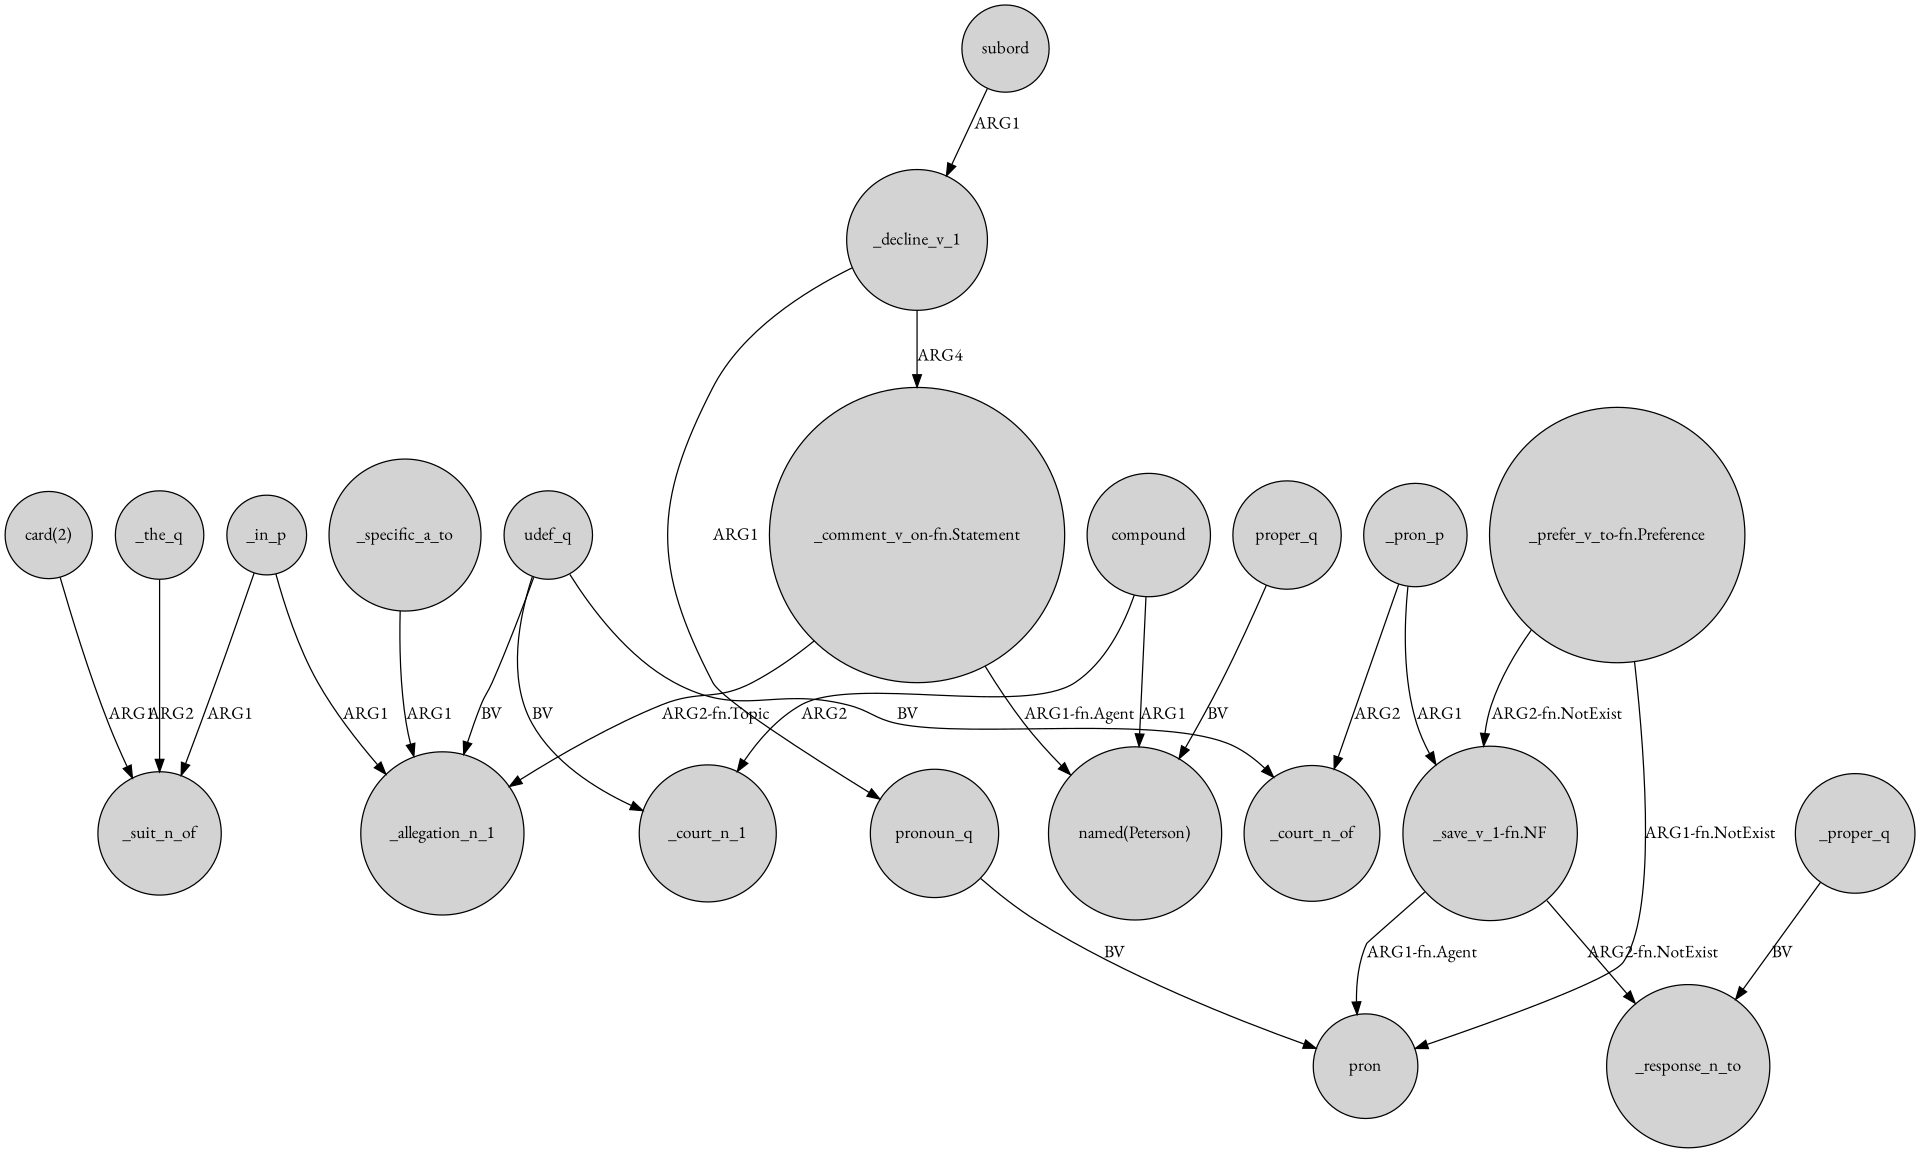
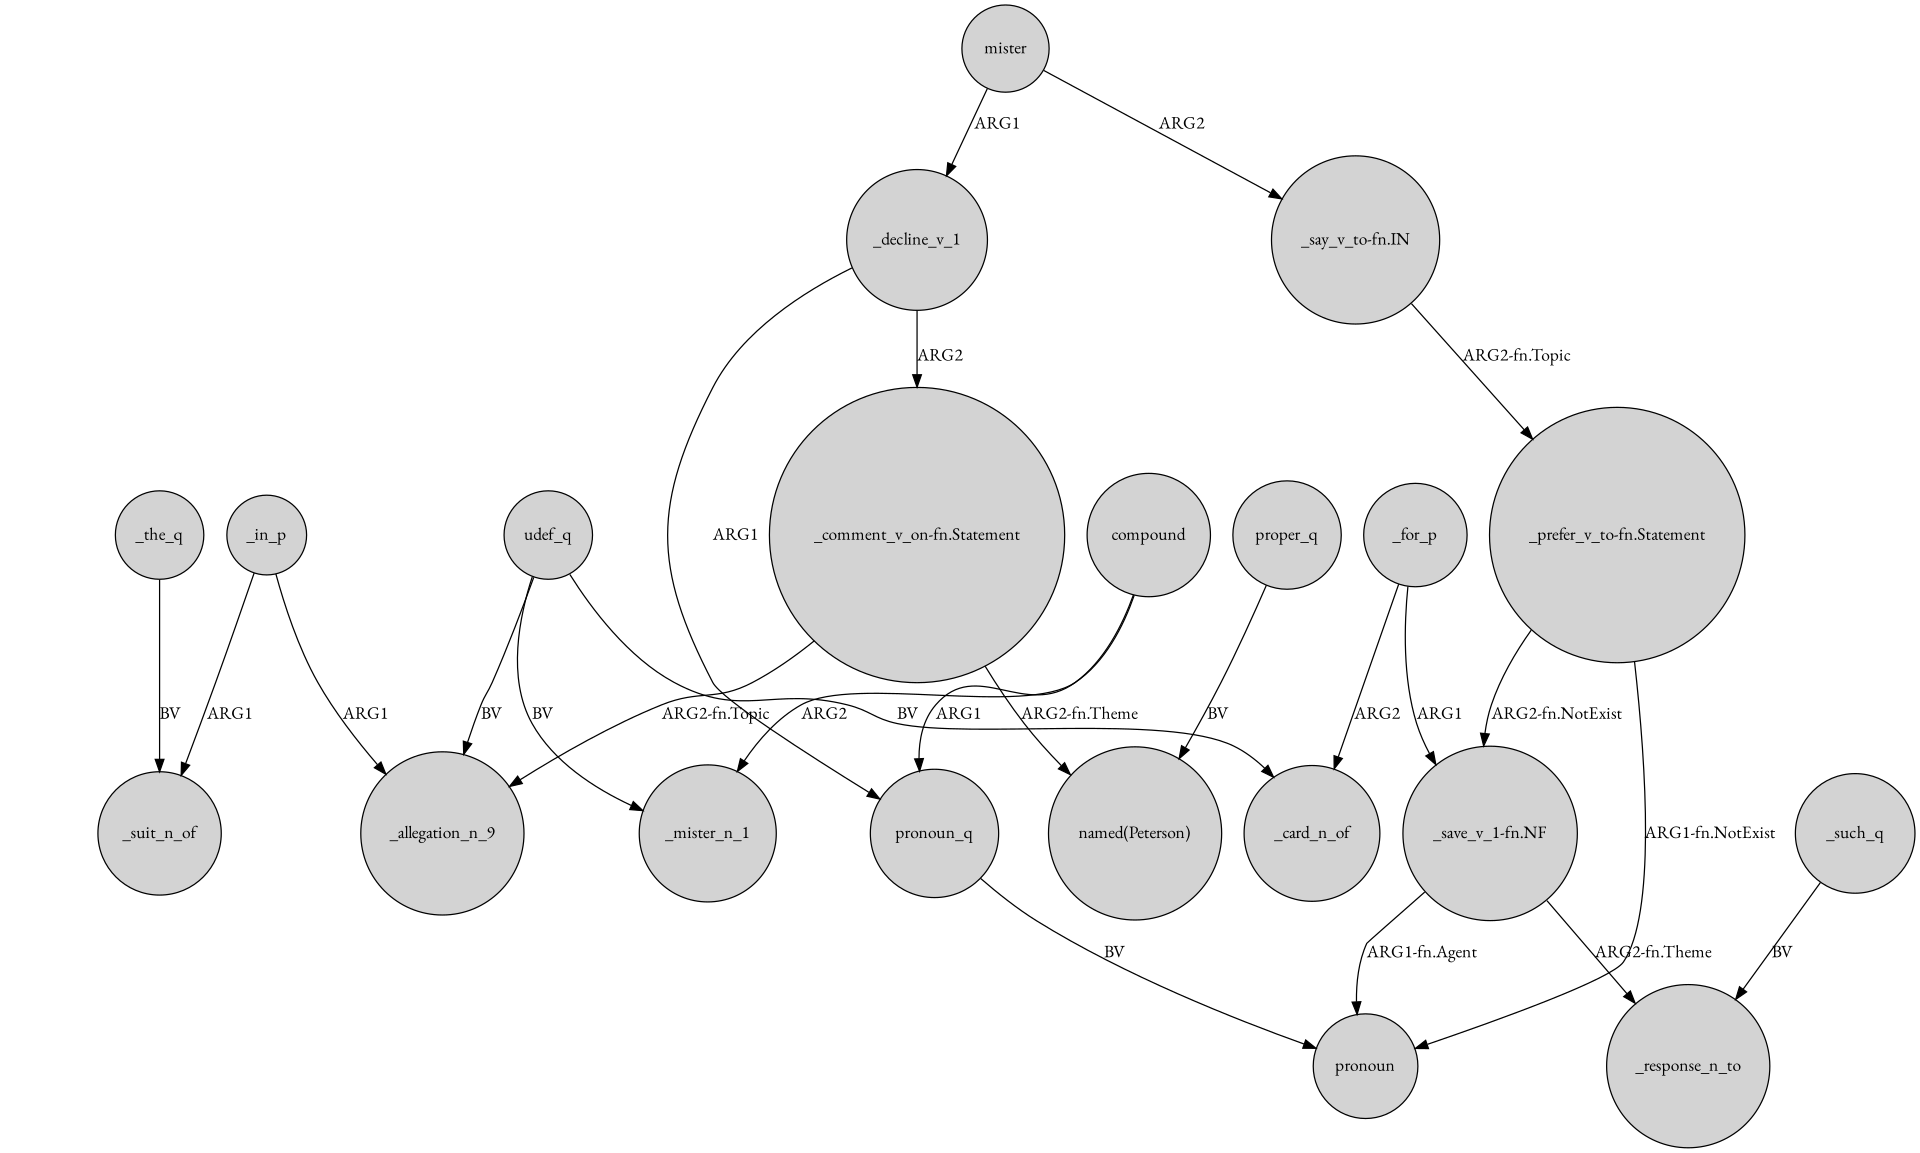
  digraph {
    fontname="EB Garamond"
    node [fontname="EB Garamond" shape=circle style=filled]
    edge [fontname="EB Garamond"]
    "_comment_v_on-fn.Statement"
-   _allegation_n_1
+   _allegation_n_1 [label=_allegation_n_9]
    "named(Peterson)"
-   "_prefer_v_to-fn.Preference"
-   pron
+   "_prefer_v_to-fn.Preference" [label="_prefer_v_to-fn.Statement"]
+   pron [label=pronoun]
    "_save_v_1-fn.NF"
    _response_n_to
-   _for_p [label=_pron_p]
-   _court_n_of
+   _for_p
+   _court_n_of [label=_card_n_of]
    compound
-   _mister_n_1 [label=_court_n_1]
+   _mister_n_1
    _the_q
    _suit_n_of
    proper_q
    _in_p
    udef_q
-   _specific_a_to
-   _such_q [label=_proper_q]
+   "_say_v_to-fn.IN"
+   _such_q
    _decline_v_1
    pronoun_q
-   subord
-   "card(2)"
+   subord [label=mister]
    "_comment_v_on-fn.Statement" -> _allegation_n_1 [label="ARG2-fn.Topic"]
-   "_comment_v_on-fn.Statement" -> "named(Peterson)" [label="ARG1-fn.Agent"]
+   "_comment_v_on-fn.Statement" -> "named(Peterson)" [label="ARG2-fn.Theme"]
    "_prefer_v_to-fn.Preference" -> pron [label="ARG1-fn.NotExist"]
    "_prefer_v_to-fn.Preference" -> "_save_v_1-fn.NF" [label="ARG2-fn.NotExist"]
    "_save_v_1-fn.NF" -> pron [label="ARG1-fn.Agent"]
-   "_save_v_1-fn.NF" -> _response_n_to [label="ARG2-fn.NotExist"]
+   "_save_v_1-fn.NF" -> _response_n_to [label="ARG2-fn.Theme"]
    _for_p -> "_save_v_1-fn.NF" [label=ARG1]
    _for_p -> _court_n_of [label=ARG2]
-   compound -> "named(Peterson)" [label=ARG1]
+   compound -> pronoun_q [label=ARG1]
    compound -> _mister_n_1 [label=ARG2]
-   _the_q -> _suit_n_of [label=ARG2]
+   _the_q -> _suit_n_of [label=BV]
    proper_q -> "named(Peterson)" [label=BV]
    _in_p -> _allegation_n_1 [label=ARG1]
    _in_p -> _suit_n_of [label=ARG1]
    udef_q -> _allegation_n_1 [label=BV]
    udef_q -> _court_n_of [label=BV]
    udef_q -> _mister_n_1 [label=BV]
-   _specific_a_to -> _allegation_n_1 [label=ARG1]
+   "_say_v_to-fn.IN" -> "_prefer_v_to-fn.Preference" [label="ARG2-fn.Topic"]
    _such_q -> _response_n_to [label=BV]
-   _decline_v_1 -> "_comment_v_on-fn.Statement" [label=ARG4]
+   _decline_v_1 -> "_comment_v_on-fn.Statement" [label=ARG2]
    _decline_v_1 -> pronoun_q [label=ARG1]
    pronoun_q -> pron [label=BV]
+   subord -> "_say_v_to-fn.IN" [label=ARG2]
    subord -> _decline_v_1 [label=ARG1]
-   "card(2)" -> _suit_n_of [label=ARG1]
  }
